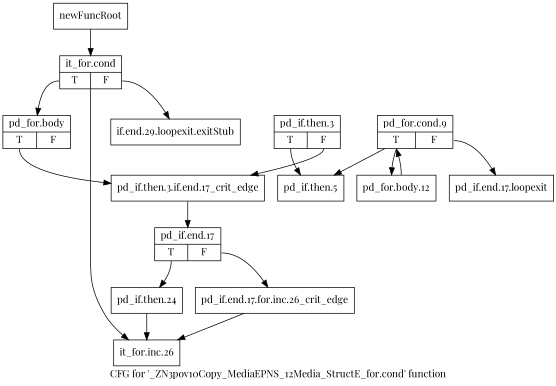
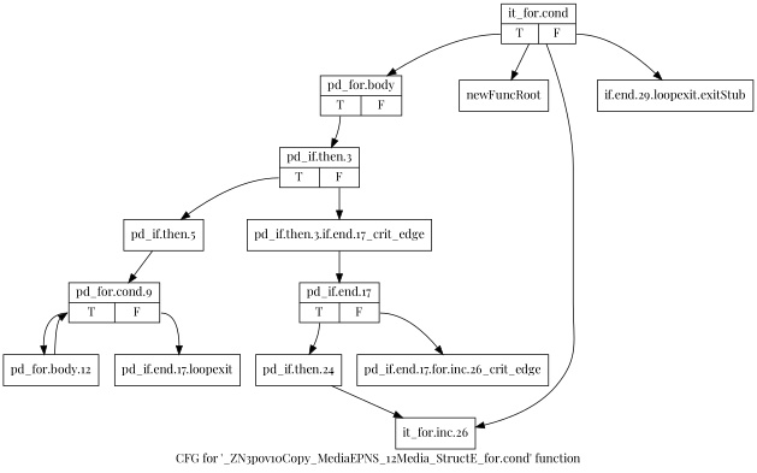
  digraph {
    fontname="Playfair Display"
    label="CFG for '_ZN3pov10Copy_MediaEPNS_12Media_StructE_for.cond' function"
    node [fontname="Playfair Display" shape=record]
    edge [fontname="Playfair Display"]
    n1 [label="{newFuncRoot}"]
    n2 [label="{it_for.cond|{<s0>T|<s1>F}}"]
    n3 [label="{if.end.29.loopexit.exitStub}"]
    n4 [label="{pd_for.body|{<s0>T|<s1>F}}"]
    n5 [label="{it_for.inc.26}"]
    n6 [label="{pd_if.then.3|{<s0>T|<s1>F}}"]
    n7 [label="{pd_if.then.5}"]
    n8 [label="{pd_if.then.3.if.end.17_crit_edge}"]
    n9 [label="{pd_for.cond.9|{<s0>T|<s1>F}}"]
    n10 [label="{pd_if.end.17|{<s0>T|<s1>F}}"]
    n11 [label="{pd_if.then.24}"]
    n12 [label="{pd_if.end.17.for.inc.26_crit_edge}"]
    n13 [label="{pd_for.body.12}"]
    n14 [label="{pd_if.end.17.loopexit}"]
-   n1 -> n2
+   n2 -> n1
    n2 -> n3 [tailport=s1]
    n2 -> n4 [tailport=s0]
    n2 -> n5
-   n4 -> n8 [tailport=s0]
+   n4 -> n6 [tailport=s0]
    n6 -> n7 [tailport=s0]
    n6 -> n8 [tailport=s1]
-   n9 -> n7
+   n7 -> n9
    n8 -> n10
    n9 -> n13 [tailport=s0]
    n9 -> n14 [tailport=s1]
    n10 -> n11 [tailport=s0]
    n10 -> n12 [tailport=s1]
    n11 -> n5
-   n12 -> n5
    n13 -> n9
  }
